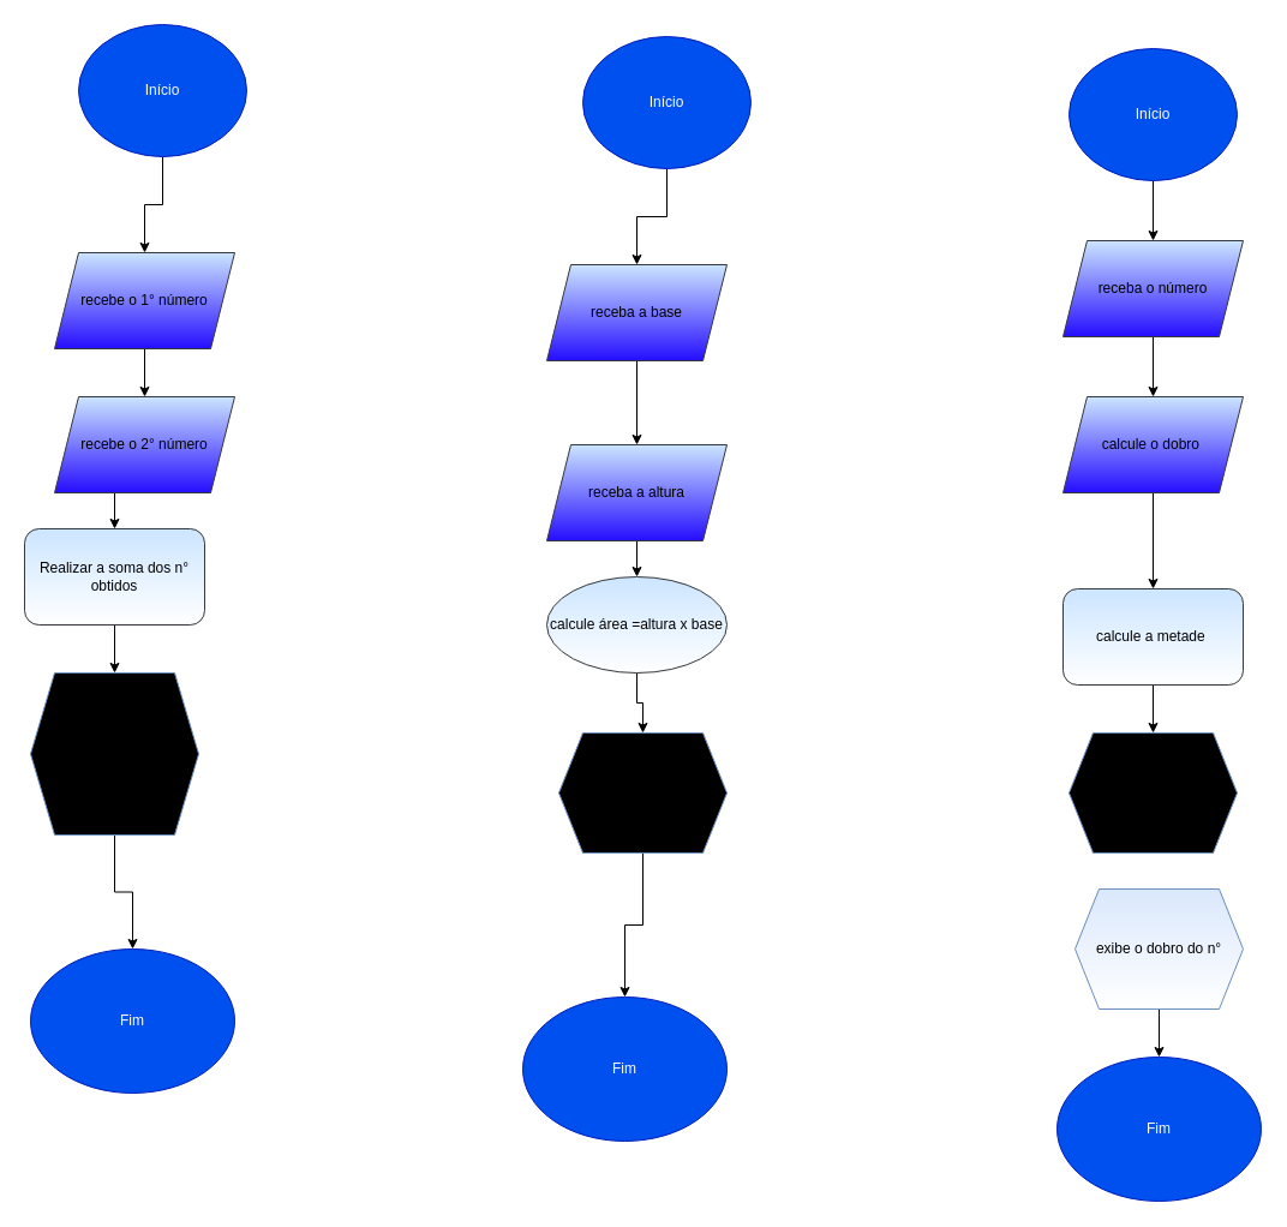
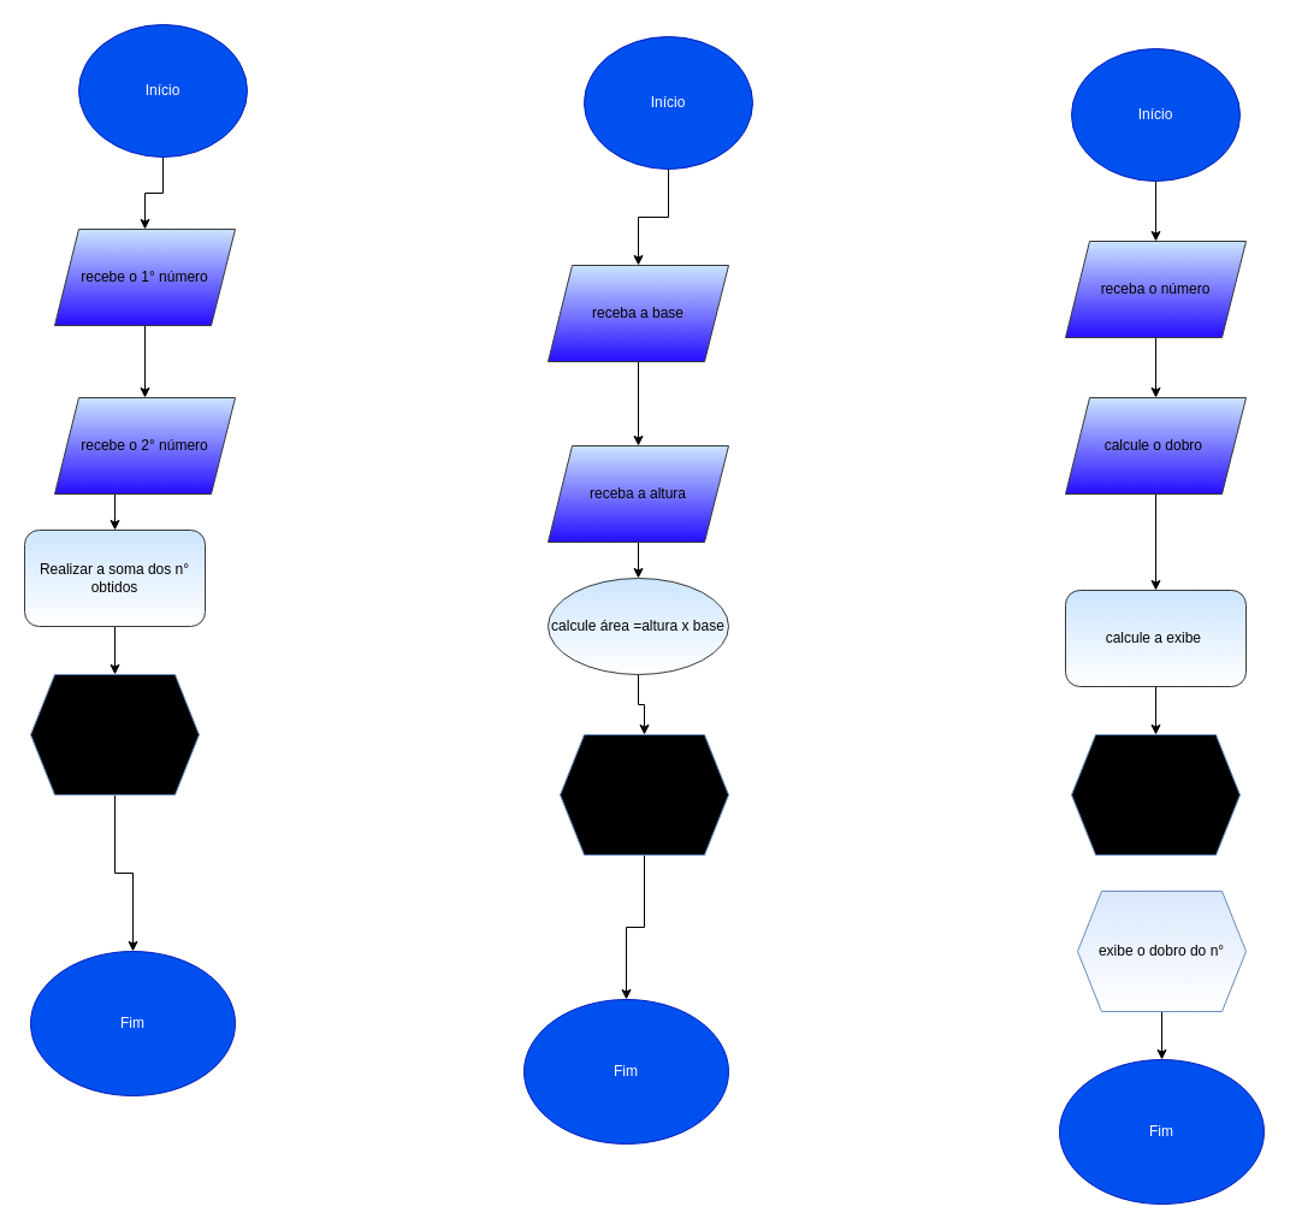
  <mxCell id="0" />
  <mxCell id="1" parent="0" />
  <mxCell id="2" style="edgeStyle=orthogonalEdgeStyle;rounded=0;orthogonalLoop=1;jettySize=auto;html=1;exitX=0.5;exitY=1;exitDx=0;exitDy=0;" parent="1" source="3" target="5" edge="1"><mxGeometry relative="1" as="geometry" /></mxCell>
  <mxCell id="3" value="Início" style="ellipse;whiteSpace=wrap;html=1;fillColor=#0050ef;strokeColor=#001DBC;fontColor=#ffffff;" parent="1" vertex="1"><mxGeometry x="65" y="20" width="140" height="110" as="geometry" /></mxCell>
  <mxCell id="4" style="edgeStyle=orthogonalEdgeStyle;rounded=0;orthogonalLoop=1;jettySize=auto;html=1;exitX=0.5;exitY=1;exitDx=0;exitDy=0;entryX=0.5;entryY=0;entryDx=0;entryDy=0;" parent="1" source="5" target="7" edge="1"><mxGeometry relative="1" as="geometry" /></mxCell>
- <mxCell id="5" value="recebe o 1° número" style="shape=parallelogram;perimeter=parallelogramPerimeter;whiteSpace=wrap;html=1;fixedSize=1;fillColor=#cce5ff;strokeColor=#36393d;gradientColor=#250DFF;" parent="1" vertex="1"><mxGeometry x="45" y="210" width="150" height="80" as="geometry" /></mxCell>
+ <mxCell id="5" value="recebe o 1° número" style="shape=parallelogram;perimeter=parallelogramPerimeter;whiteSpace=wrap;html=1;fixedSize=1;fillColor=#cce5ff;strokeColor=#36393d;gradientColor=#250DFF;" parent="1" vertex="1"><mxGeometry x="45" y="190" width="150" height="80" as="geometry" /></mxCell>
  <mxCell id="6" style="edgeStyle=orthogonalEdgeStyle;rounded=0;orthogonalLoop=1;jettySize=auto;html=1;exitX=0.5;exitY=1;exitDx=0;exitDy=0;entryX=0.5;entryY=0;entryDx=0;entryDy=0;" parent="1" source="7" target="9" edge="1"><mxGeometry relative="1" as="geometry" /></mxCell>
  <mxCell id="7" value="recebe o 2° número" style="shape=parallelogram;perimeter=parallelogramPerimeter;whiteSpace=wrap;html=1;fixedSize=1;fillColor=#cce5ff;strokeColor=#36393d;gradientColor=#250DFF;" parent="1" vertex="1"><mxGeometry x="45" y="330" width="150" height="80" as="geometry" /></mxCell>
  <mxCell id="8" style="edgeStyle=orthogonalEdgeStyle;rounded=0;orthogonalLoop=1;jettySize=auto;html=1;exitX=0.5;exitY=1;exitDx=0;exitDy=0;entryX=0.5;entryY=0;entryDx=0;entryDy=0;" parent="1" source="9" target="11" edge="1"><mxGeometry relative="1" as="geometry" /></mxCell>
  <mxCell id="9" value="Realizar a soma dos n° obtidos" style="rounded=1;whiteSpace=wrap;html=1;fillColor=#cce5ff;strokeColor=#36393d;gradientColor=#FFFFFF;" parent="1" vertex="1"><mxGeometry x="20" y="440" width="150" height="80" as="geometry" /></mxCell>
  <mxCell id="10" style="edgeStyle=orthogonalEdgeStyle;rounded=0;orthogonalLoop=1;jettySize=auto;html=1;exitX=0.5;exitY=1;exitDx=0;exitDy=0;entryX=0.5;entryY=0;entryDx=0;entryDy=0;" parent="1" source="11" target="12" edge="1"><mxGeometry relative="1" as="geometry" /></mxCell>
- <mxCell id="11" value="Exibe resultado da soma" style="shape=hexagon;perimeter=hexagonPerimeter2;whiteSpace=wrap;html=1;fixedSize=1;fillColor=#dae8fc;strokeColor=#6c8ebf;gradientColor=light-dark(#fbfbfb, #ededed);" parent="1" vertex="1"><mxGeometry x="25" y="560" width="140" height="135" as="geometry" /></mxCell>
+ <mxCell id="11" value="Exibe resultado da soma" style="shape=hexagon;perimeter=hexagonPerimeter2;whiteSpace=wrap;html=1;fixedSize=1;fillColor=#dae8fc;strokeColor=#6c8ebf;gradientColor=light-dark(#fbfbfb, #ededed);" parent="1" vertex="1"><mxGeometry x="25" y="560" width="140" height="100" as="geometry" /></mxCell>
  <mxCell id="12" value="Fim" style="ellipse;whiteSpace=wrap;html=1;fillColor=#0050ef;fontColor=#ffffff;strokeColor=#001DBC;" parent="1" vertex="1"><mxGeometry x="25" y="790" width="170" height="120" as="geometry" /></mxCell>
  <mxCell id="13" style="edgeStyle=orthogonalEdgeStyle;rounded=0;orthogonalLoop=1;jettySize=auto;html=1;exitX=0.5;exitY=1;exitDx=0;exitDy=0;" parent="1" source="14" target="16" edge="1"><mxGeometry relative="1" as="geometry" /></mxCell>
  <mxCell id="14" value="Início" style="ellipse;whiteSpace=wrap;html=1;fillColor=#0050ef;strokeColor=#001DBC;fontColor=#ffffff;" parent="1" vertex="1"><mxGeometry x="485" y="30" width="140" height="110" as="geometry" /></mxCell>
  <mxCell id="15" style="edgeStyle=orthogonalEdgeStyle;rounded=0;orthogonalLoop=1;jettySize=auto;html=1;exitX=0.5;exitY=1;exitDx=0;exitDy=0;entryX=0.5;entryY=0;entryDx=0;entryDy=0;" parent="1" source="16" target="18" edge="1"><mxGeometry relative="1" as="geometry" /></mxCell>
  <mxCell id="16" value="receba a base" style="shape=parallelogram;perimeter=parallelogramPerimeter;whiteSpace=wrap;html=1;fixedSize=1;fillColor=#cce5ff;strokeColor=#36393d;gradientColor=#250DFF;" parent="1" vertex="1"><mxGeometry x="455" y="220" width="150" height="80" as="geometry" /></mxCell>
  <mxCell id="17" style="edgeStyle=orthogonalEdgeStyle;rounded=0;orthogonalLoop=1;jettySize=auto;html=1;exitX=0.5;exitY=1;exitDx=0;exitDy=0;entryX=0.5;entryY=0;entryDx=0;entryDy=0;" parent="1" source="18" target="20" edge="1"><mxGeometry relative="1" as="geometry" /></mxCell>
  <mxCell id="18" value="receba a altura" style="shape=parallelogram;perimeter=parallelogramPerimeter;whiteSpace=wrap;html=1;fixedSize=1;fillColor=#cce5ff;strokeColor=#36393d;gradientColor=#250DFF;" parent="1" vertex="1"><mxGeometry x="455" y="370" width="150" height="80" as="geometry" /></mxCell>
  <mxCell id="19" style="edgeStyle=orthogonalEdgeStyle;rounded=0;orthogonalLoop=1;jettySize=auto;html=1;exitX=0.5;exitY=1;exitDx=0;exitDy=0;entryX=0.5;entryY=0;entryDx=0;entryDy=0;" parent="1" source="20" target="22" edge="1"><mxGeometry relative="1" as="geometry" /></mxCell>
  <mxCell id="20" value="calcule área =altura x base" style="ellipse;whiteSpace=wrap;html=1;fillColor=#cce5ff;strokeColor=#36393d;gradientColor=#FFFFFF;" parent="1" vertex="1"><mxGeometry x="455" y="480" width="150" height="80" as="geometry" /></mxCell>
  <mxCell id="21" style="edgeStyle=orthogonalEdgeStyle;rounded=0;orthogonalLoop=1;jettySize=auto;html=1;exitX=0.5;exitY=1;exitDx=0;exitDy=0;entryX=0.5;entryY=0;entryDx=0;entryDy=0;" parent="1" source="22" target="23" edge="1"><mxGeometry relative="1" as="geometry" /></mxCell>
  <mxCell id="22" value="Exibe resultado&amp;nbsp;" style="shape=hexagon;perimeter=hexagonPerimeter2;whiteSpace=wrap;html=1;fixedSize=1;fillColor=#dae8fc;strokeColor=#6c8ebf;gradientColor=light-dark(#fbfbfb, #ededed);" parent="1" vertex="1"><mxGeometry x="465" y="610" width="140" height="100" as="geometry" /></mxCell>
  <mxCell id="23" value="Fim" style="ellipse;whiteSpace=wrap;html=1;fillColor=#0050ef;fontColor=#ffffff;strokeColor=#001DBC;" parent="1" vertex="1"><mxGeometry x="435" y="830" width="170" height="120" as="geometry" /></mxCell>
  <mxCell id="24" style="edgeStyle=orthogonalEdgeStyle;rounded=0;orthogonalLoop=1;jettySize=auto;html=1;exitX=0.5;exitY=1;exitDx=0;exitDy=0;" parent="1" source="25" target="27" edge="1"><mxGeometry relative="1" as="geometry" /></mxCell>
  <mxCell id="25" value="Início" style="ellipse;whiteSpace=wrap;html=1;fillColor=#0050ef;strokeColor=#001DBC;fontColor=#ffffff;" parent="1" vertex="1"><mxGeometry x="890" y="40" width="140" height="110" as="geometry" /></mxCell>
  <mxCell id="26" style="edgeStyle=orthogonalEdgeStyle;rounded=0;orthogonalLoop=1;jettySize=auto;html=1;exitX=0.5;exitY=1;exitDx=0;exitDy=0;entryX=0.5;entryY=0;entryDx=0;entryDy=0;" parent="1" source="27" target="29" edge="1"><mxGeometry relative="1" as="geometry" /></mxCell>
  <mxCell id="27" value="receba o número" style="shape=parallelogram;perimeter=parallelogramPerimeter;whiteSpace=wrap;html=1;fixedSize=1;fillColor=#cce5ff;strokeColor=#36393d;gradientColor=#250DFF;" parent="1" vertex="1"><mxGeometry x="885" y="200" width="150" height="80" as="geometry" /></mxCell>
  <mxCell id="28" style="edgeStyle=orthogonalEdgeStyle;rounded=0;orthogonalLoop=1;jettySize=auto;html=1;exitX=0.5;exitY=1;exitDx=0;exitDy=0;entryX=0.5;entryY=0;entryDx=0;entryDy=0;" parent="1" source="29" target="31" edge="1"><mxGeometry relative="1" as="geometry" /></mxCell>
  <mxCell id="29" value="calcule o dobro&amp;nbsp;" style="shape=parallelogram;perimeter=parallelogramPerimeter;whiteSpace=wrap;html=1;fixedSize=1;fillColor=#cce5ff;strokeColor=#36393d;gradientColor=#250DFF;" parent="1" vertex="1"><mxGeometry x="885" y="330" width="150" height="80" as="geometry" /></mxCell>
  <mxCell id="30" style="edgeStyle=orthogonalEdgeStyle;rounded=0;orthogonalLoop=1;jettySize=auto;html=1;exitX=0.5;exitY=1;exitDx=0;exitDy=0;entryX=0.5;entryY=0;entryDx=0;entryDy=0;" parent="1" source="31" target="32" edge="1"><mxGeometry relative="1" as="geometry" /></mxCell>
- <mxCell id="31" value="calcule a metade&amp;nbsp;" style="rounded=1;whiteSpace=wrap;html=1;fillColor=#cce5ff;strokeColor=#36393d;gradientColor=#FFFFFF;" parent="1" vertex="1"><mxGeometry x="885" y="490" width="150" height="80" as="geometry" /></mxCell>
+ <mxCell id="31" value="calcule a exibe&amp;nbsp;" style="rounded=1;whiteSpace=wrap;html=1;fillColor=#cce5ff;strokeColor=#36393d;gradientColor=#FFFFFF;" parent="1" vertex="1"><mxGeometry x="885" y="490" width="150" height="80" as="geometry" /></mxCell>
  <mxCell id="32" value="Exibe a metade do n°&amp;nbsp;" style="shape=hexagon;perimeter=hexagonPerimeter2;whiteSpace=wrap;html=1;fixedSize=1;fillColor=#dae8fc;strokeColor=#6c8ebf;gradientColor=light-dark(#fbfbfb, #ededed);" parent="1" vertex="1"><mxGeometry x="890" y="610" width="140" height="100" as="geometry" /></mxCell>
  <mxCell id="33" value="Fim" style="ellipse;whiteSpace=wrap;html=1;fillColor=#0050ef;fontColor=#ffffff;strokeColor=#001DBC;" parent="1" vertex="1"><mxGeometry x="880" y="880" width="170" height="120" as="geometry" /></mxCell>
  <mxCell id="34" style="edgeStyle=orthogonalEdgeStyle;rounded=0;orthogonalLoop=1;jettySize=auto;html=1;exitX=0.5;exitY=1;exitDx=0;exitDy=0;entryX=0.5;entryY=0;entryDx=0;entryDy=0;" parent="1" source="35" target="33" edge="1"><mxGeometry relative="1" as="geometry" /></mxCell>
  <mxCell id="35" value="exibe o dobro do n°" style="shape=hexagon;perimeter=hexagonPerimeter2;whiteSpace=wrap;html=1;fixedSize=1;fillColor=#dae8fc;strokeColor=#6c8ebf;gradientColor=#FFFFFF;" parent="1" vertex="1"><mxGeometry x="895" y="740" width="140" height="100" as="geometry" /></mxCell>
